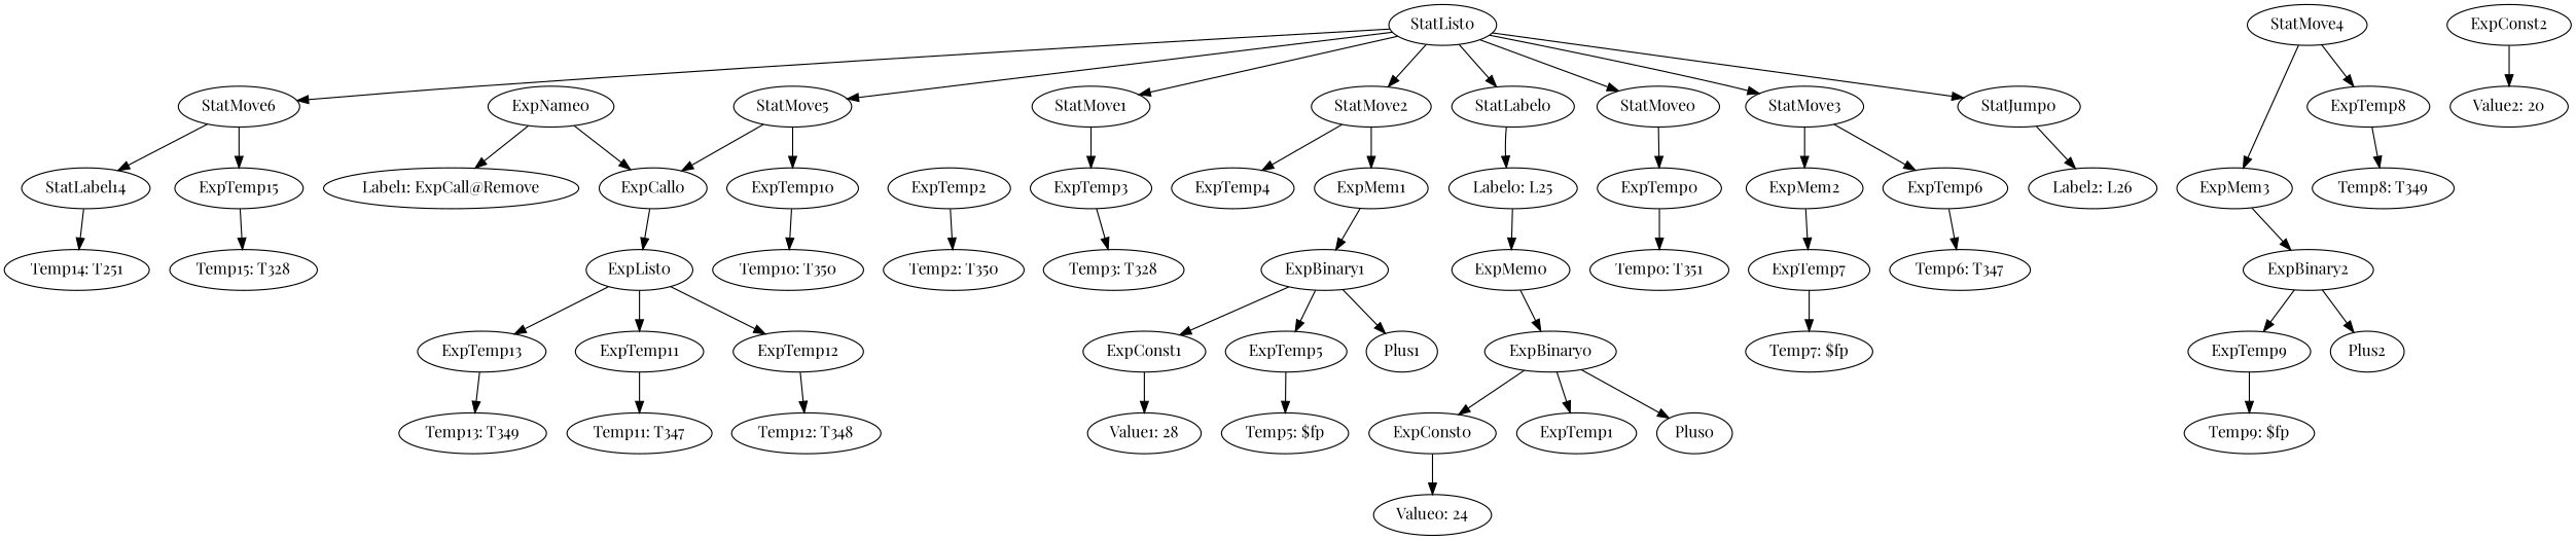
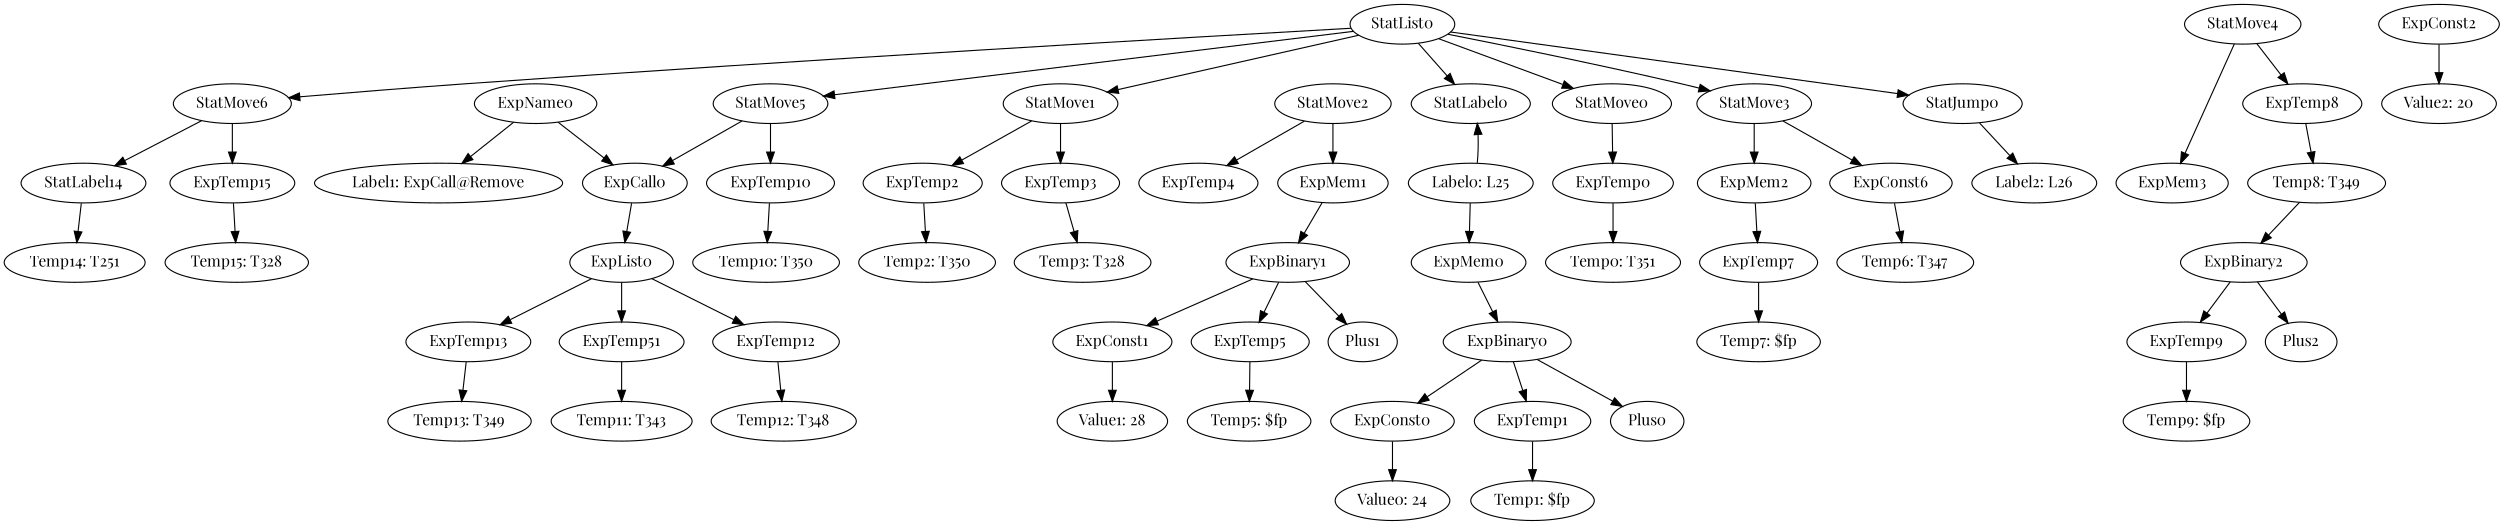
  digraph {
    fontname="Playfair Display"
    ordering=out
    node [fontname="Playfair Display"]
    edge [fontname="Playfair Display"]
    n1 [label=StatLabel14]
    StatMove6
    ExpTemp15
    n4 [label="Temp14: T251"]
    "Temp15: T328"
    ExpTemp13
    "Temp13: T349"
    ExpList0
-   ExpTemp11
+   ExpTemp11 [label=ExpTemp51]
    ExpTemp12
-   "Temp11: T347"
+   "Temp11: T347" [label="Temp11: T343"]
    "Temp12: T348"
    n13 [label="Label1: ExpCall@Remove"]
    ExpName0
    ExpCall0
    ExpMem3
    ExpBinary2
    ExpTemp9
    Plus2
    ExpConst2
    "Value2: 20"
    "Temp9: $fp"
    StatMove5
    ExpTemp10
    "Temp10: T350"
    ExpConst1
    "Value1: 28"
    StatMove4
    ExpTemp8
    "Temp8: T349"
    ExpMem0
    ExpBinary0
    ExpConst0
    ExpTemp1
    Plus0
    "Value0: 24"
+   "Temp1: $fp"
    ExpBinary1
    ExpTemp5
    Plus1
    "Temp5: $fp"
    StatMove1
    ExpTemp2
    ExpTemp3
    "Temp2: T350"
    "Temp3: T328"
    StatMove2
    ExpTemp4
    ExpMem1
    StatLabel0
    "Label0: L25"
    StatList0
    StatMove0
    StatMove3
    StatJump0
    ExpTemp0
    ExpMem2
-   ExpTemp6
+   ExpTemp6 [label=ExpConst6]
    "Label2: L26"
    "Temp0: T351"
    ExpTemp7
    "Temp6: T347"
    "Temp7: $fp"
    n1 -> n4
    StatMove6 -> n1
    StatMove6 -> ExpTemp15
    ExpTemp15 -> "Temp15: T328"
    ExpTemp13 -> "Temp13: T349"
    ExpList0 -> ExpTemp13
    ExpList0 -> ExpTemp11
    ExpList0 -> ExpTemp12
    ExpTemp11 -> "Temp11: T347"
    ExpTemp12 -> "Temp12: T348"
    ExpName0 -> n13
    ExpName0 -> ExpCall0
    ExpCall0 -> ExpList0
-   ExpMem3 -> ExpBinary2
+   "Temp8: T349" -> ExpBinary2
    ExpBinary2 -> ExpTemp9
    ExpBinary2 -> Plus2
    ExpTemp9 -> "Temp9: $fp"
    ExpConst2 -> "Value2: 20"
    StatMove5 -> ExpCall0
    StatMove5 -> ExpTemp10
    ExpTemp10 -> "Temp10: T350"
    ExpConst1 -> "Value1: 28"
    StatMove4 -> ExpMem3
    StatMove4 -> ExpTemp8
    ExpTemp8 -> "Temp8: T349"
    ExpMem0 -> ExpBinary0
    ExpBinary0 -> ExpConst0
    ExpBinary0 -> ExpTemp1
    ExpBinary0 -> Plus0
    ExpConst0 -> "Value0: 24"
+   ExpTemp1 -> "Temp1: $fp"
    ExpBinary1 -> ExpConst1
    ExpBinary1 -> ExpTemp5
    ExpBinary1 -> Plus1
    ExpTemp5 -> "Temp5: $fp"
+   StatMove1 -> ExpTemp2
    StatMove1 -> ExpTemp3
    ExpTemp2 -> "Temp2: T350"
    ExpTemp3 -> "Temp3: T328"
    StatMove2 -> ExpTemp4
    StatMove2 -> ExpMem1
    ExpMem1 -> ExpBinary1
-   StatLabel0 -> "Label0: L25"
+   "Label0: L25" -> StatLabel0
    "Label0: L25" -> ExpMem0
    StatList0 -> StatMove6
    StatList0 -> StatMove5
    StatList0 -> StatMove1
-   StatList0 -> StatMove2
    StatList0 -> StatLabel0
    StatList0 -> StatMove0
    StatList0 -> StatMove3
    StatList0 -> StatJump0
    StatMove0 -> ExpTemp0
    StatMove3 -> ExpMem2
    StatMove3 -> ExpTemp6
    StatJump0 -> "Label2: L26"
    ExpTemp0 -> "Temp0: T351"
    ExpMem2 -> ExpTemp7
    ExpTemp6 -> "Temp6: T347"
    ExpTemp7 -> "Temp7: $fp"
  }
